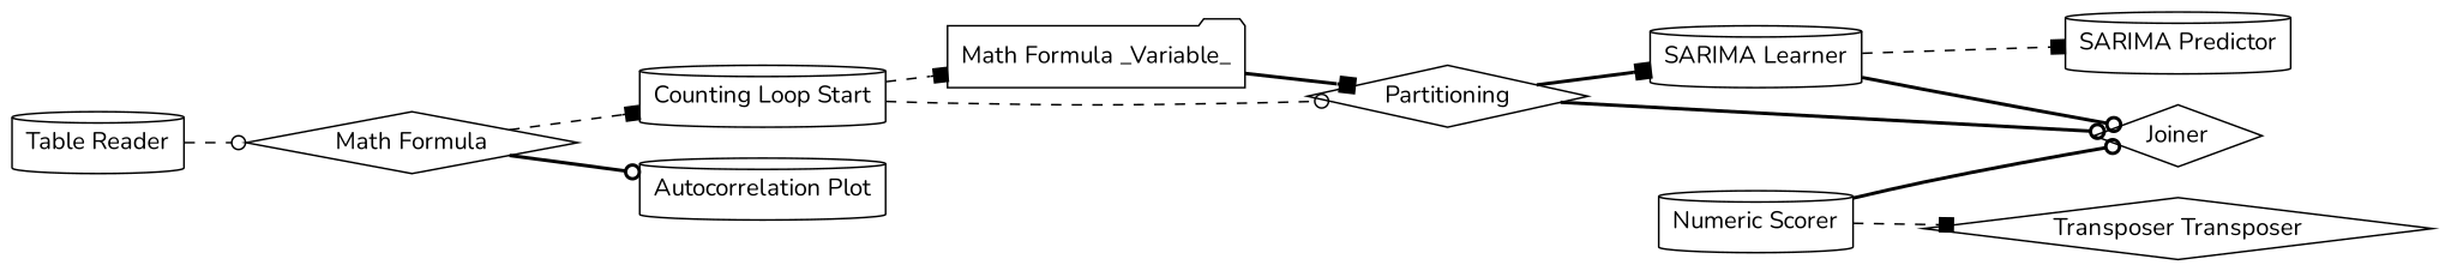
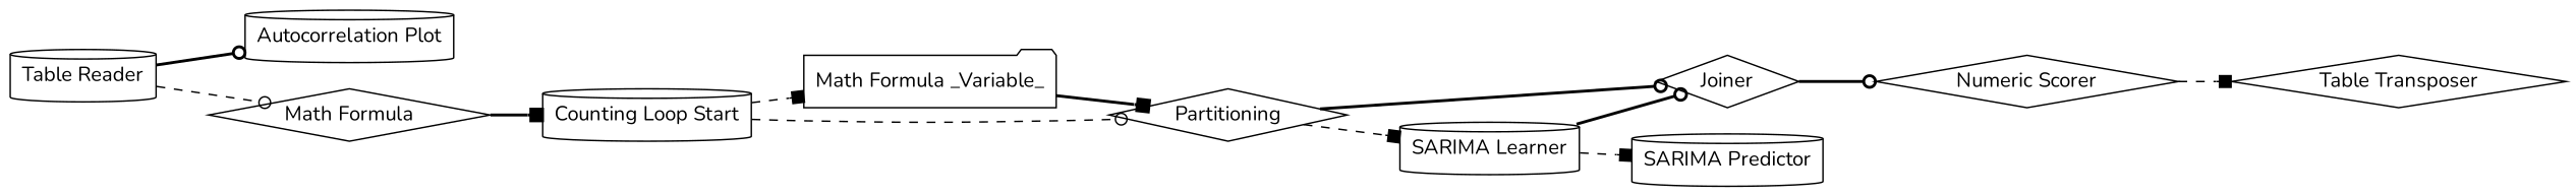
  digraph {
    fontname=Nunito
    rankdir=LR
    node [fontname=Nunito shape=cylinder]
    edge [arrowhead=box fontname=Nunito style=dashed]
    n1 [label="Counting Loop Start"]
    n2 [label="Math Formula _Variable_" shape=folder]
    n3 [label=Partitioning shape=diamond]
    n4 [label=Joiner shape=diamond]
    n5 [label="SARIMA Learner"]
-   n6 [label="Numeric Scorer"]
-   n7 [label="Transposer Transposer" shape=diamond]
+   n6 [label="Numeric Scorer" shape=diamond]
+   n7 [label="Table Transposer" shape=diamond]
    n8 [label="Autocorrelation Plot"]
    n9 [label="Math Formula" shape=diamond]
    n10 [label="SARIMA Predictor"]
    n11 [label="Table Reader"]
    n1 -> n2
    n1 -> n3 [arrowhead=odot]
    n2 -> n3 [style=bold]
    n3 -> n4 [arrowhead=odot style=bold]
-   n3 -> n5 [style=bold]
-   n6 -> n4 [arrowhead=odot style=bold]
+   n3 -> n5
+   n4 -> n6 [arrowhead=odot style=bold]
    n5 -> n4 [arrowhead=odot style=bold]
    n5 -> n10
    n6 -> n7
-   n9 -> n1
-   n9 -> n8 [arrowhead=odot style=bold]
+   n9 -> n1 [style=bold]
+   n11 -> n8 [arrowhead=odot style=bold]
    n11 -> n9 [arrowhead=odot]
  }
